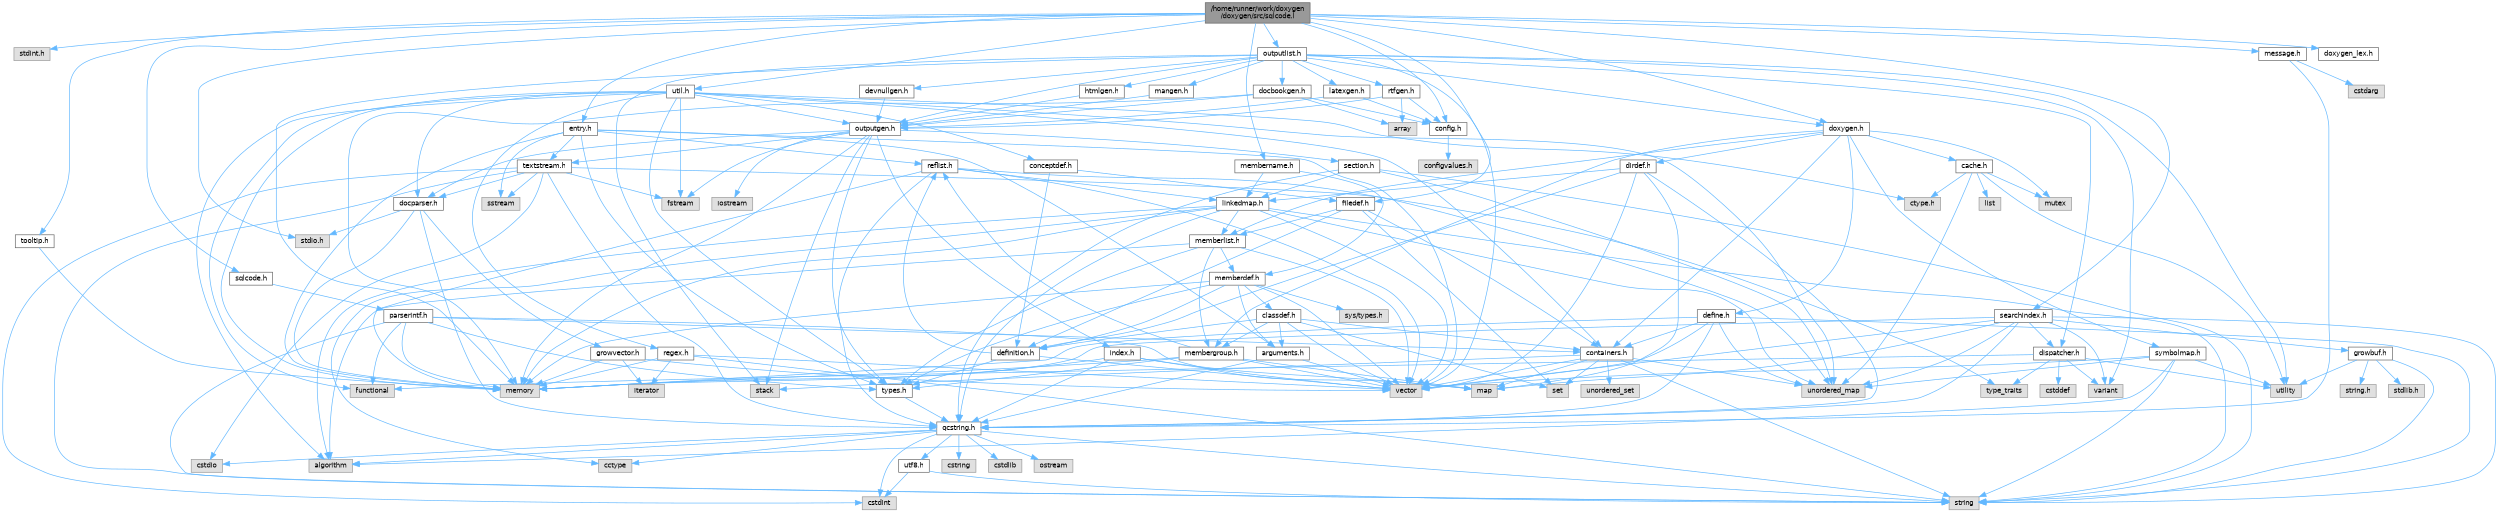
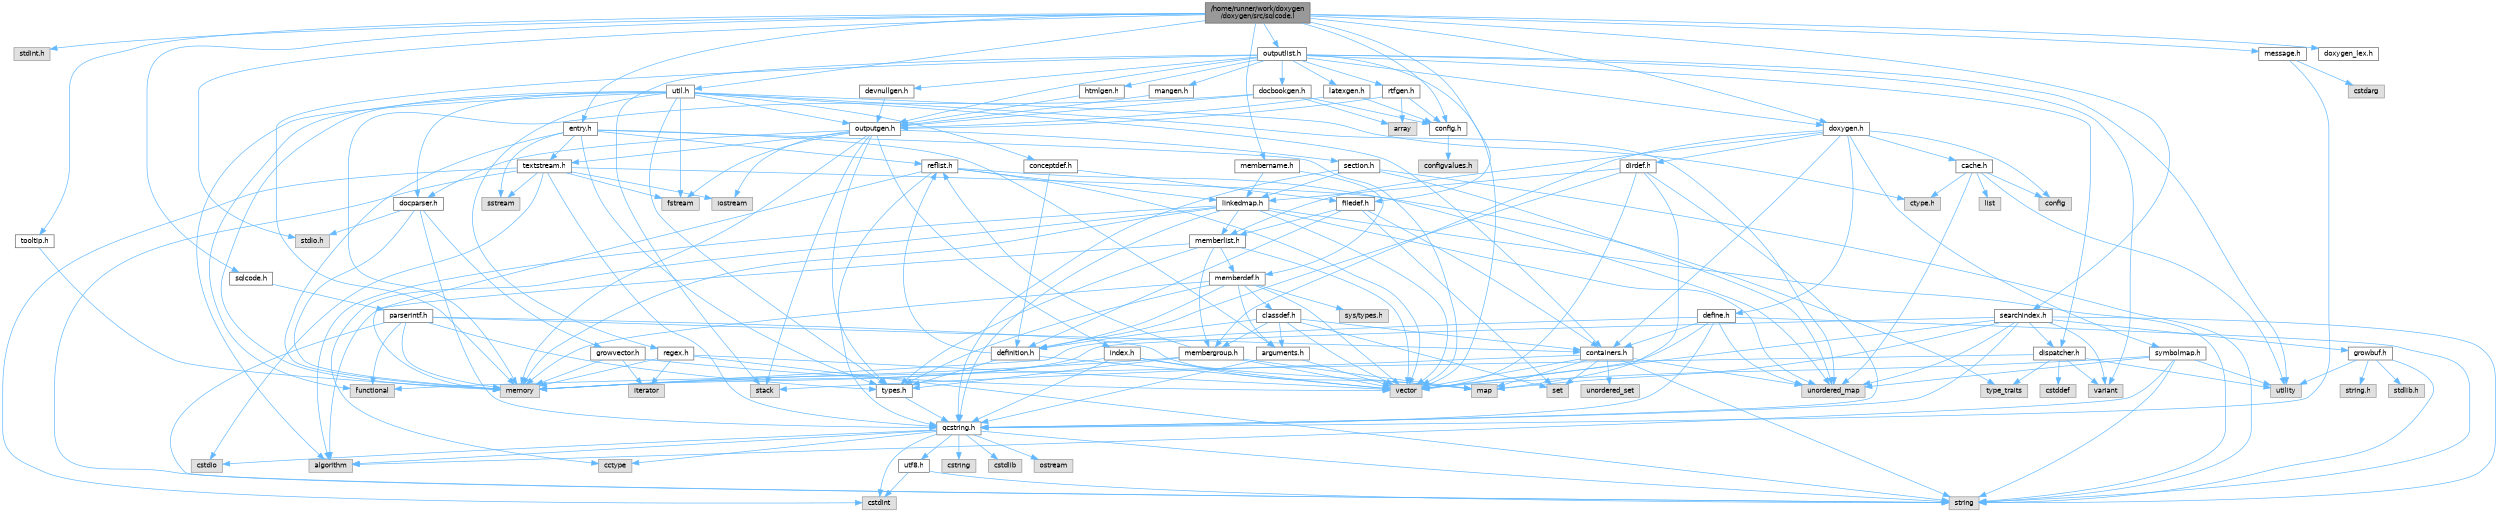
  digraph {
    node [color=grey40 fillcolor=white fontname=Helvetica fontsize=10 shape=box style=filled]
    edge [color=steelblue1 fontname=Helvetica fontsize=10 labelfontname=Helvetica labelfontsize=10 style=solid]
    n1 [color=gray40 fillcolor=grey60 fontcolor=black height=0.2 label="/home/runner/work/doxygen\l/doxygen/src/sqlcode.l" width=0.4]
    n2 [color=grey60 fillcolor="#E0E0E0" height=0.2 label="stdint.h" width=0.4]
    n3 [color=grey60 fillcolor="#E0E0E0" height=0.2 label="stdio.h" width=0.4]
    n4 [height=0.2 label="sqlcode.h" width=0.4]
    n5 [height=0.2 label="entry.h" width=0.4]
    n6 [height=0.2 label="doxygen.h" width=0.4]
    n7 [height=0.2 label="outputlist.h" width=0.4]
    n8 [height=0.2 label="config.h" width=0.4]
    n9 [height=0.2 label="util.h" width=0.4]
    n10 [height=0.2 label="filedef.h" width=0.4]
    n11 [height=0.2 label="membername.h" width=0.4]
    n12 [height=0.2 label="searchindex.h" width=0.4]
    n13 [height=0.2 label="tooltip.h" width=0.4]
    n14 [height=0.2 label="message.h" width=0.4]
    n15 [height=0.2 label="doxygen_lex.h" width=0.4]
    n16 [height=0.2 label="parserintf.h" width=0.4]
    n17 [color=grey60 fillcolor="#E0E0E0" height=0.2 label=memory width=0.4]
    n18 [height=0.2 label="types.h" width=0.4]
    n19 [color=grey60 fillcolor="#E0E0E0" height=0.2 label=vector width=0.4]
    n20 [color=grey60 fillcolor="#E0E0E0" height=0.2 label=sstream width=0.4]
    n21 [height=0.2 label="arguments.h" width=0.4]
    n22 [height=0.2 label="reflist.h" width=0.4]
    n23 [height=0.2 label="textstream.h" width=0.4]
    n24 [height=0.2 label="containers.h" width=0.4]
-   n25 [color=grey60 fillcolor="#E0E0E0" height=0.2 label=mutex width=0.4]
+   n25 [color=grey60 fillcolor="#E0E0E0" height=0.2 label=config width=0.4]
    n26 [height=0.2 label="membergroup.h" width=0.4]
    n27 [height=0.2 label="dirdef.h" width=0.4]
    n28 [height=0.2 label="memberlist.h" width=0.4]
    n29 [height=0.2 label="define.h" width=0.4]
    n30 [height=0.2 label="cache.h" width=0.4]
    n31 [height=0.2 label="symbolmap.h" width=0.4]
    n32 [color=grey60 fillcolor="#E0E0E0" height=0.2 label=stack width=0.4]
    n33 [color=grey60 fillcolor="#E0E0E0" height=0.2 label=utility width=0.4]
    n34 [color=grey60 fillcolor="#E0E0E0" height=0.2 label=variant width=0.4]
    n35 [height=0.2 label="outputgen.h" width=0.4]
    n36 [height=0.2 label="dispatcher.h" width=0.4]
    n37 [height=0.2 label="htmlgen.h" width=0.4]
    n38 [height=0.2 label="latexgen.h" width=0.4]
    n39 [height=0.2 label="rtfgen.h" width=0.4]
    n40 [height=0.2 label="mangen.h" width=0.4]
    n41 [height=0.2 label="docbookgen.h" width=0.4]
    n42 [height=0.2 label="devnullgen.h" width=0.4]
    n43 [color=grey60 fillcolor="#E0E0E0" height=0.2 label="configvalues.h" width=0.4]
    n44 [color=grey60 fillcolor="#E0E0E0" height=0.2 label=functional width=0.4]
    n45 [color=grey60 fillcolor="#E0E0E0" height=0.2 label=algorithm width=0.4]
    n46 [color=grey60 fillcolor="#E0E0E0" height=0.2 label=unordered_map width=0.4]
    n47 [color=grey60 fillcolor="#E0E0E0" height=0.2 label=fstream width=0.4]
    n48 [color=grey60 fillcolor="#E0E0E0" height=0.2 label="ctype.h" width=0.4]
    n49 [height=0.2 label="docparser.h" width=0.4]
    n50 [height=0.2 label="regex.h" width=0.4]
    n51 [height=0.2 label="conceptdef.h" width=0.4]
    n52 [color=grey60 fillcolor="#E0E0E0" height=0.2 label=set width=0.4]
    n53 [height=0.2 label="definition.h" width=0.4]
    n54 [height=0.2 label="linkedmap.h" width=0.4]
    n55 [height=0.2 label="memberdef.h" width=0.4]
    n56 [color=grey60 fillcolor="#E0E0E0" height=0.2 label=map width=0.4]
    n57 [color=grey60 fillcolor="#E0E0E0" height=0.2 label=string width=0.4]
    n58 [height=0.2 label="qcstring.h" width=0.4]
    n59 [height=0.2 label="growbuf.h" width=0.4]
    n60 [color=grey60 fillcolor="#E0E0E0" height=0.2 label=cstdarg width=0.4]
    n61 [color=grey60 fillcolor="#E0E0E0" height=0.2 label=unordered_set width=0.4]
    n62 [color=grey60 fillcolor="#E0E0E0" height=0.2 label=cctype width=0.4]
    n63 [color=grey60 fillcolor="#E0E0E0" height=0.2 label=cstring width=0.4]
    n64 [color=grey60 fillcolor="#E0E0E0" height=0.2 label=cstdio width=0.4]
    n65 [color=grey60 fillcolor="#E0E0E0" height=0.2 label=cstdlib width=0.4]
    n66 [color=grey60 fillcolor="#E0E0E0" height=0.2 label=cstdint width=0.4]
    n67 [color=grey60 fillcolor="#E0E0E0" height=0.2 label=ostream width=0.4]
    n68 [height=0.2 label="utf8.h" width=0.4]
    n69 [color=grey60 fillcolor="#E0E0E0" height=0.2 label=iostream width=0.4]
    n70 [color=grey60 fillcolor="#E0E0E0" height=0.2 label=type_traits width=0.4]
    n71 [color=grey60 fillcolor="#E0E0E0" height=0.2 label=list width=0.4]
    n72 [color=grey60 fillcolor="#E0E0E0" height=0.2 label="sys/types.h" width=0.4]
    n73 [height=0.2 label="classdef.h" width=0.4]
    n74 [height=0.2 label="index.h" width=0.4]
    n75 [height=0.2 label="section.h" width=0.4]
    n76 [color=grey60 fillcolor="#E0E0E0" height=0.2 label=cstddef width=0.4]
    n77 [color=grey60 fillcolor="#E0E0E0" height=0.2 label=array width=0.4]
    n78 [height=0.2 label="growvector.h" width=0.4]
    n79 [color=grey60 fillcolor="#E0E0E0" height=0.2 label=iterator width=0.4]
    n80 [color=grey60 fillcolor="#E0E0E0" height=0.2 label="stdlib.h" width=0.4]
    n81 [color=grey60 fillcolor="#E0E0E0" height=0.2 label="string.h" width=0.4]
    n1 -> n2
    n1 -> n3
    n1 -> n4
    n1 -> n5
    n1 -> n6
    n1 -> n7
    n1 -> n8
    n1 -> n9
    n1 -> n10
    n1 -> n11
    n1 -> n12
    n1 -> n13
    n1 -> n14
    n1 -> n15
    n4 -> n16
    n5 -> n17
    n5 -> n18
    n5 -> n19
    n5 -> n20
    n5 -> n21
    n5 -> n22
    n5 -> n23
    n6 -> n24
    n6 -> n25
    n6 -> n26
    n6 -> n27
    n6 -> n28
    n6 -> n29
    n6 -> n30
    n6 -> n31
    n7 -> n6
    n7 -> n17
    n7 -> n19
    n7 -> n32
    n7 -> n33
    n7 -> n34
    n7 -> n35
    n7 -> n36
    n7 -> n37
    n7 -> n38
    n7 -> n39
    n7 -> n40
    n7 -> n41
    n7 -> n42
    n8 -> n43
    n9 -> n17
    n9 -> n18
    n9 -> n24
    n9 -> n35
    n9 -> n44
    n9 -> n45
    n9 -> n46
    n9 -> n47
    n9 -> n48
    n9 -> n49
    n9 -> n50
    n9 -> n51
    n10 -> n24
    n10 -> n28
    n10 -> n52
    n10 -> n53
    n11 -> n54
    n11 -> n55
    n12 -> n17
    n12 -> n19
    n12 -> n34
    n12 -> n36
    n12 -> n46
    n12 -> n56
    n12 -> n57
    n12 -> n58
    n12 -> n59
    n13 -> n17
    n14 -> n58
    n14 -> n60
    n16 -> n17
    n16 -> n18
    n16 -> n24
    n16 -> n44
    n16 -> n56
    n16 -> n57
    n18 -> n58
    n21 -> n19
    n21 -> n58
    n22 -> n17
    n22 -> n19
    n22 -> n46
    n22 -> n54
    n22 -> n58
    n23 -> n20
    n23 -> n47
    n23 -> n57
    n23 -> n58
    n23 -> n64
    n23 -> n66
-   n23 -> n49
+   n23 -> n69
    n23 -> n70
    n24 -> n19
    n24 -> n32
    n24 -> n46
    n24 -> n52
    n24 -> n56
    n24 -> n57
    n24 -> n61
    n26 -> n17
    n26 -> n18
    n26 -> n19
    n26 -> n22
    n26 -> n56
    n27 -> n19
    n27 -> n53
    n27 -> n54
    n27 -> n56
    n27 -> n58
    n28 -> n18
    n28 -> n19
    n28 -> n26
    n28 -> n45
    n28 -> n55
    n29 -> n17
    n29 -> n19
    n29 -> n24
    n29 -> n46
    n29 -> n57
    n29 -> n58
    n30 -> n25
    n30 -> n33
    n30 -> n46
    n30 -> n48
    n30 -> n71
    n31 -> n19
    n31 -> n33
    n31 -> n45
    n31 -> n46
    n31 -> n57
    n35 -> n17
    n35 -> n18
    n35 -> n23
    n35 -> n32
    n35 -> n47
    n35 -> n49
    n35 -> n69
    n35 -> n74
    n35 -> n75
    n36 -> n33
    n36 -> n34
    n36 -> n44
    n36 -> n70
    n36 -> n76
    n37 -> n35
    n38 -> n8
    n38 -> n35
    n39 -> n8
    n39 -> n35
    n39 -> n77
    n40 -> n35
    n41 -> n8
    n41 -> n17
    n41 -> n35
    n41 -> n77
    n42 -> n35
    n49 -> n3
    n49 -> n17
    n49 -> n58
    n49 -> n78
    n50 -> n17
    n50 -> n19
    n50 -> n57
    n50 -> n79
    n51 -> n10
    n51 -> n53
    n53 -> n18
    n53 -> n19
    n53 -> n22
    n54 -> n17
    n54 -> n19
    n54 -> n28
    n54 -> n45
    n54 -> n46
    n54 -> n57
    n54 -> n58
    n54 -> n62
    n55 -> n17
    n55 -> n18
    n55 -> n19
    n55 -> n21
    n55 -> n53
    n55 -> n72
    n55 -> n73
    n58 -> n45
    n58 -> n57
    n58 -> n62
    n58 -> n63
    n58 -> n64
    n58 -> n65
    n58 -> n66
    n58 -> n67
    n58 -> n68
    n59 -> n33
    n59 -> n57
    n59 -> n80
    n59 -> n81
    n68 -> n57
    n68 -> n66
    n73 -> n19
    n73 -> n21
    n73 -> n24
    n73 -> n26
    n73 -> n52
    n73 -> n53
    n74 -> n17
    n74 -> n19
    n74 -> n56
    n74 -> n58
    n75 -> n46
    n75 -> n54
    n75 -> n57
    n75 -> n58
    n78 -> n17
    n78 -> n19
    n78 -> n79
  }
